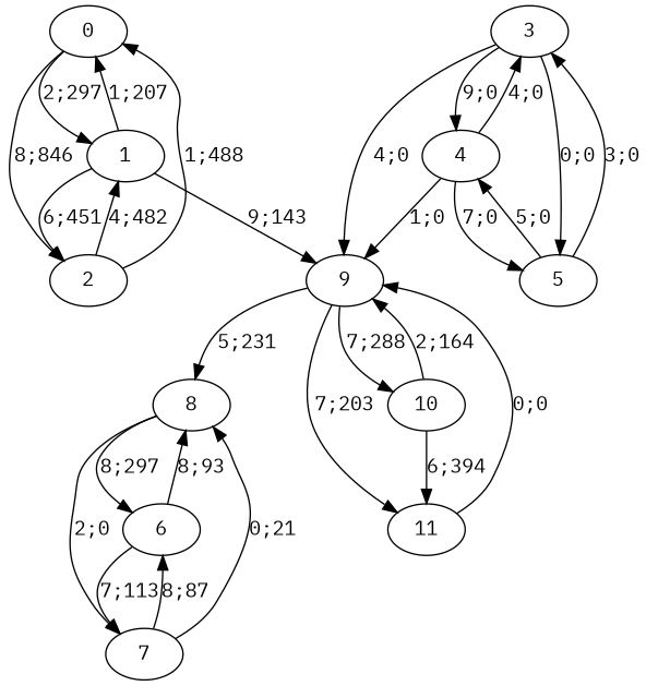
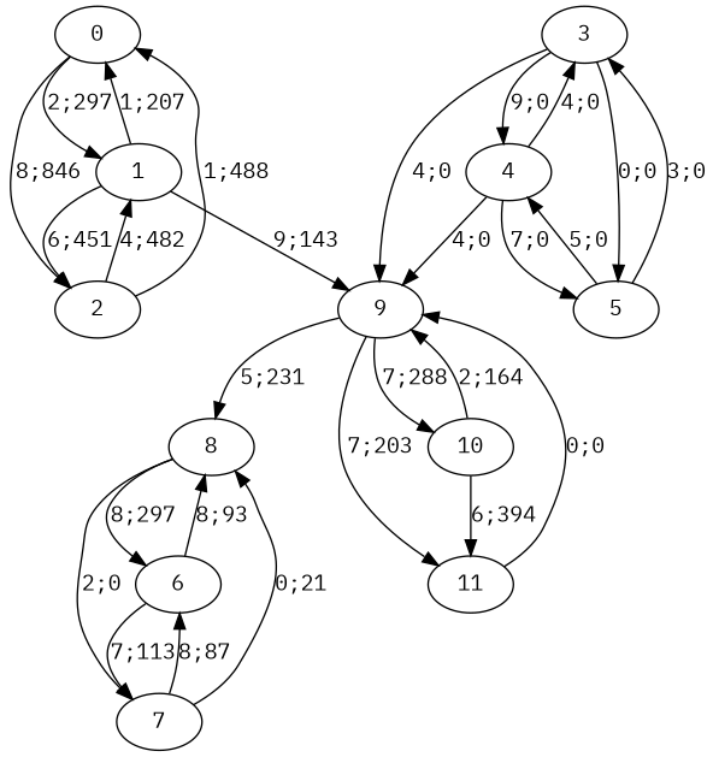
  digraph {
    fontname="IBM Plex Mono"
    node [fontname="IBM Plex Mono"]
    edge [color=black fontname="IBM Plex Mono"]
    0
    1
    2
    9
    8
    10
    11
    6
    7
    3
    4
    5
    0 -> 1 [label="2;297"]
    0 -> 2 [label="8;846"]
    1 -> 0 [label="1;207"]
    1 -> 2 [label="6;451"]
    1 -> 9 [label="9;143"]
    2 -> 0 [label="1;488"]
    2 -> 1 [label="4;482"]
    9 -> 8 [label="5;231"]
    9 -> 10 [label="7;288"]
    9 -> 11 [label="7;203"]
    8 -> 6 [label="8;297"]
    8 -> 7 [label="2;0"]
    10 -> 9 [label="2;164"]
    10 -> 11 [label="6;394"]
    11 -> 9 [label="0;0"]
    6 -> 8 [label="8;93"]
    6 -> 7 [label="7;113"]
    7 -> 8 [label="0;21"]
    7 -> 6 [label="8;87"]
    3 -> 9 [label="4;0"]
    3 -> 4 [label="9;0"]
    3 -> 5 [label="0;0"]
-   4 -> 9 [label="1;0"]
+   4 -> 9 [label="4;0"]
    4 -> 3 [label="4;0"]
    4 -> 5 [label="7;0"]
    5 -> 3 [label="3;0"]
    5 -> 4 [label="5;0"]
  }
